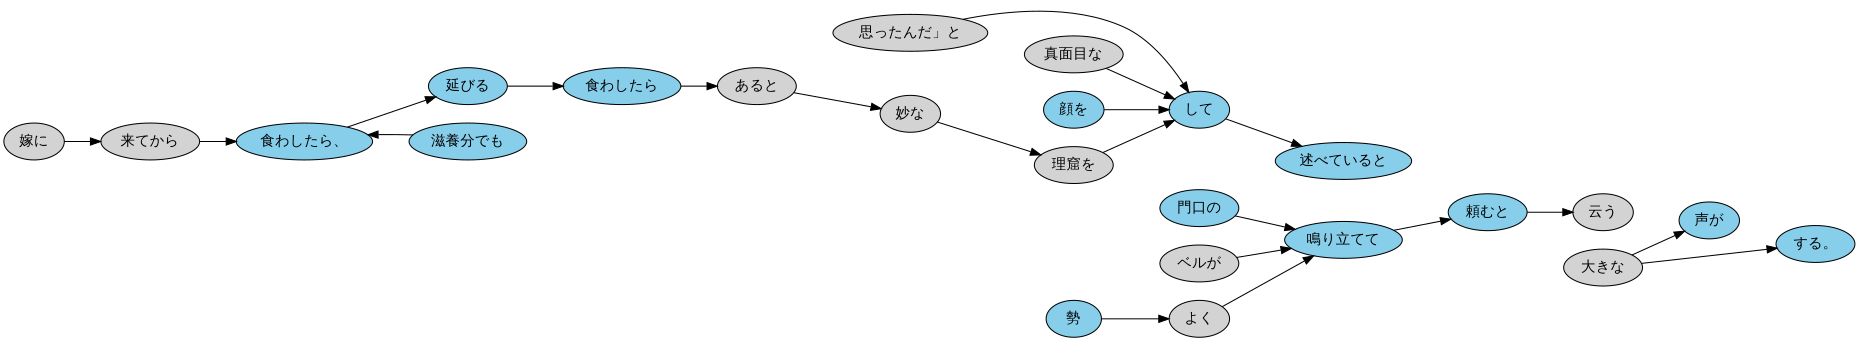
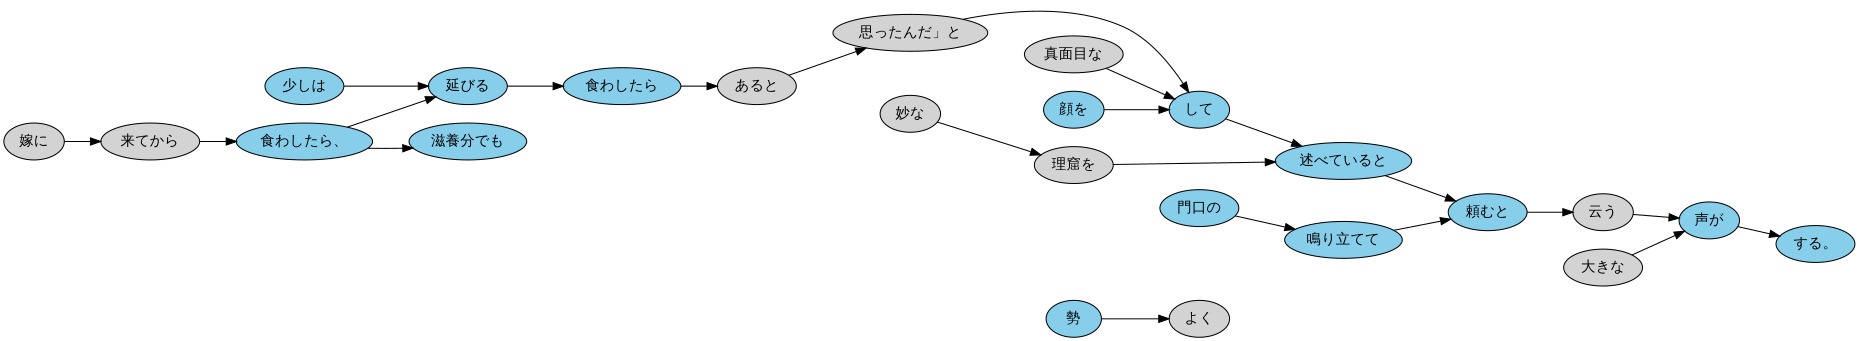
  digraph {
    rankdir=LR
    node [fillcolor=skyblue style=filled]
    n1 [fillcolor=lightgrey label="嫁に"]
    n2 [fillcolor=lightgrey label="来てから"]
    n3 [label="食わしたら、"]
    n4 [label="延びる"]
    n5 [label="滋養分でも"]
    n6 [label="食わしたら"]
+   n7 [label="少しは"]
    n8 [fillcolor=lightgrey label="あると"]
    n9 [fillcolor=lightgrey label="思ったんだ」と"]
    n10 [label="して"]
    n11 [label="述べていると"]
    n12 [fillcolor=lightgrey label="真面目な"]
    n13 [label="顔を"]
    n14 [label="頼むと"]
    n15 [fillcolor=lightgrey label="妙な"]
    n16 [fillcolor=lightgrey label="理窟を"]
    n17 [fillcolor=lightgrey label="云う"]
    n18 [label="門口の"]
    n19 [label="鳴り立てて"]
-   n20 [fillcolor=lightgrey label="ベルが"]
    n21 [label="勢"]
    n22 [fillcolor=lightgrey label="よく"]
    n23 [label="声が"]
    n24 [label="する。"]
    n25 [fillcolor=lightgrey label="大きな"]
    n1 -> n2
    n2 -> n3
    n3 -> n4
    n4 -> n6
-   n5 -> n3
+   n3 -> n5
    n6 -> n8
-   n8 -> n15
+   n7 -> n4
+   n8 -> n9
    n9 -> n10
    n10 -> n11
+   n11 -> n14
    n12 -> n10
    n13 -> n10
    n14 -> n17
    n15 -> n16
-   n16 -> n10
+   n16 -> n11
+   n17 -> n23
    n18 -> n19
    n19 -> n14
-   n20 -> n19
    n21 -> n22
-   n22 -> n19
-   n25 -> n24
+   n23 -> n24
    n25 -> n23
  }
